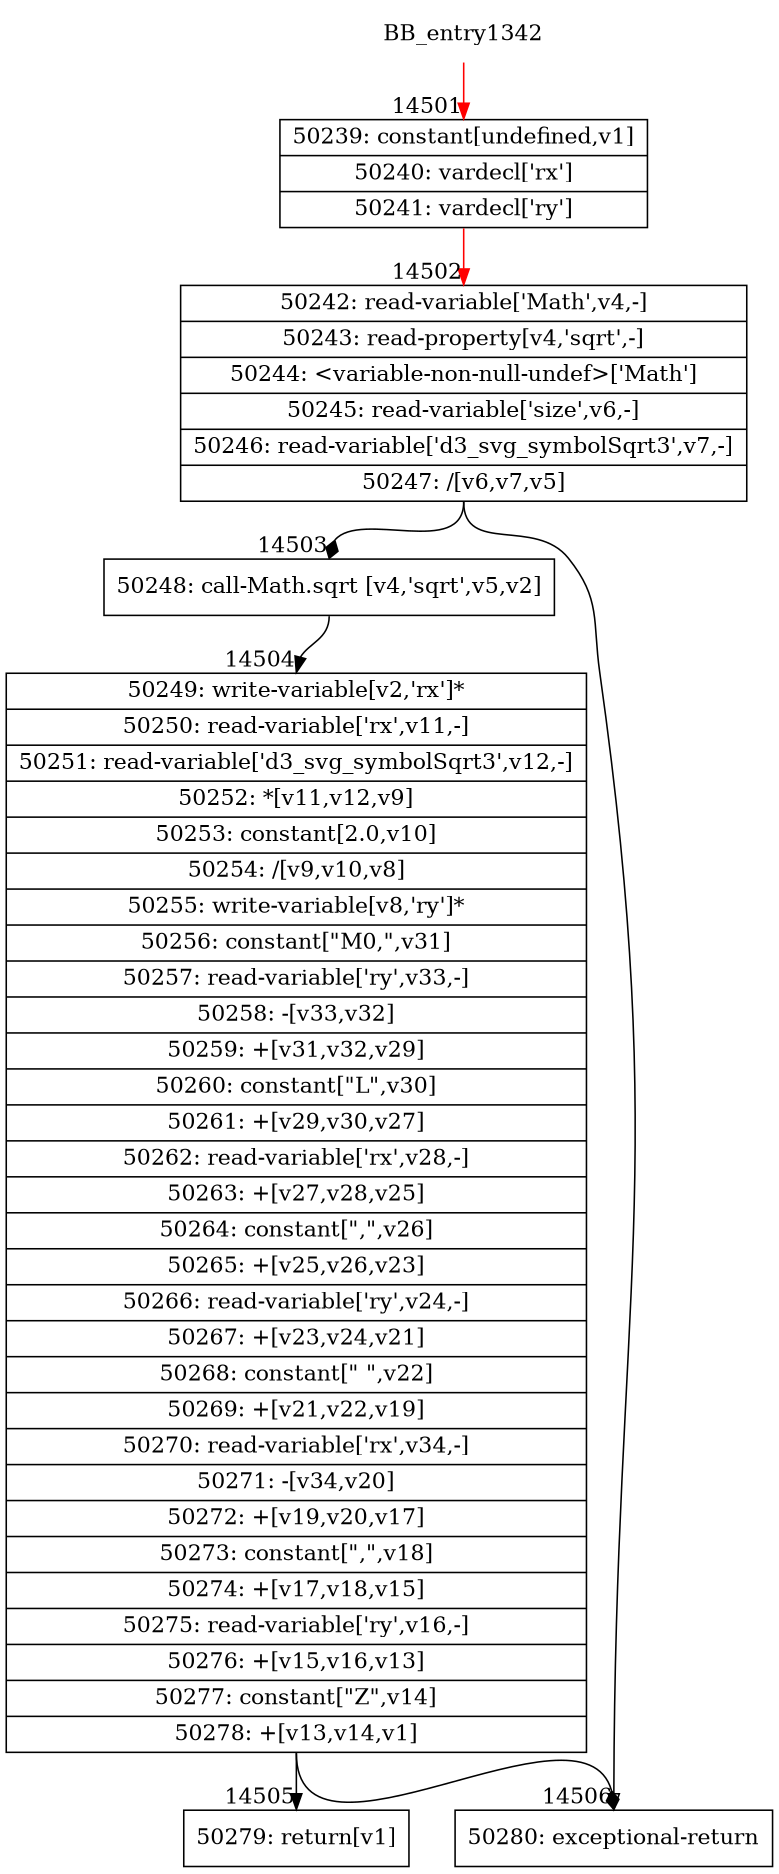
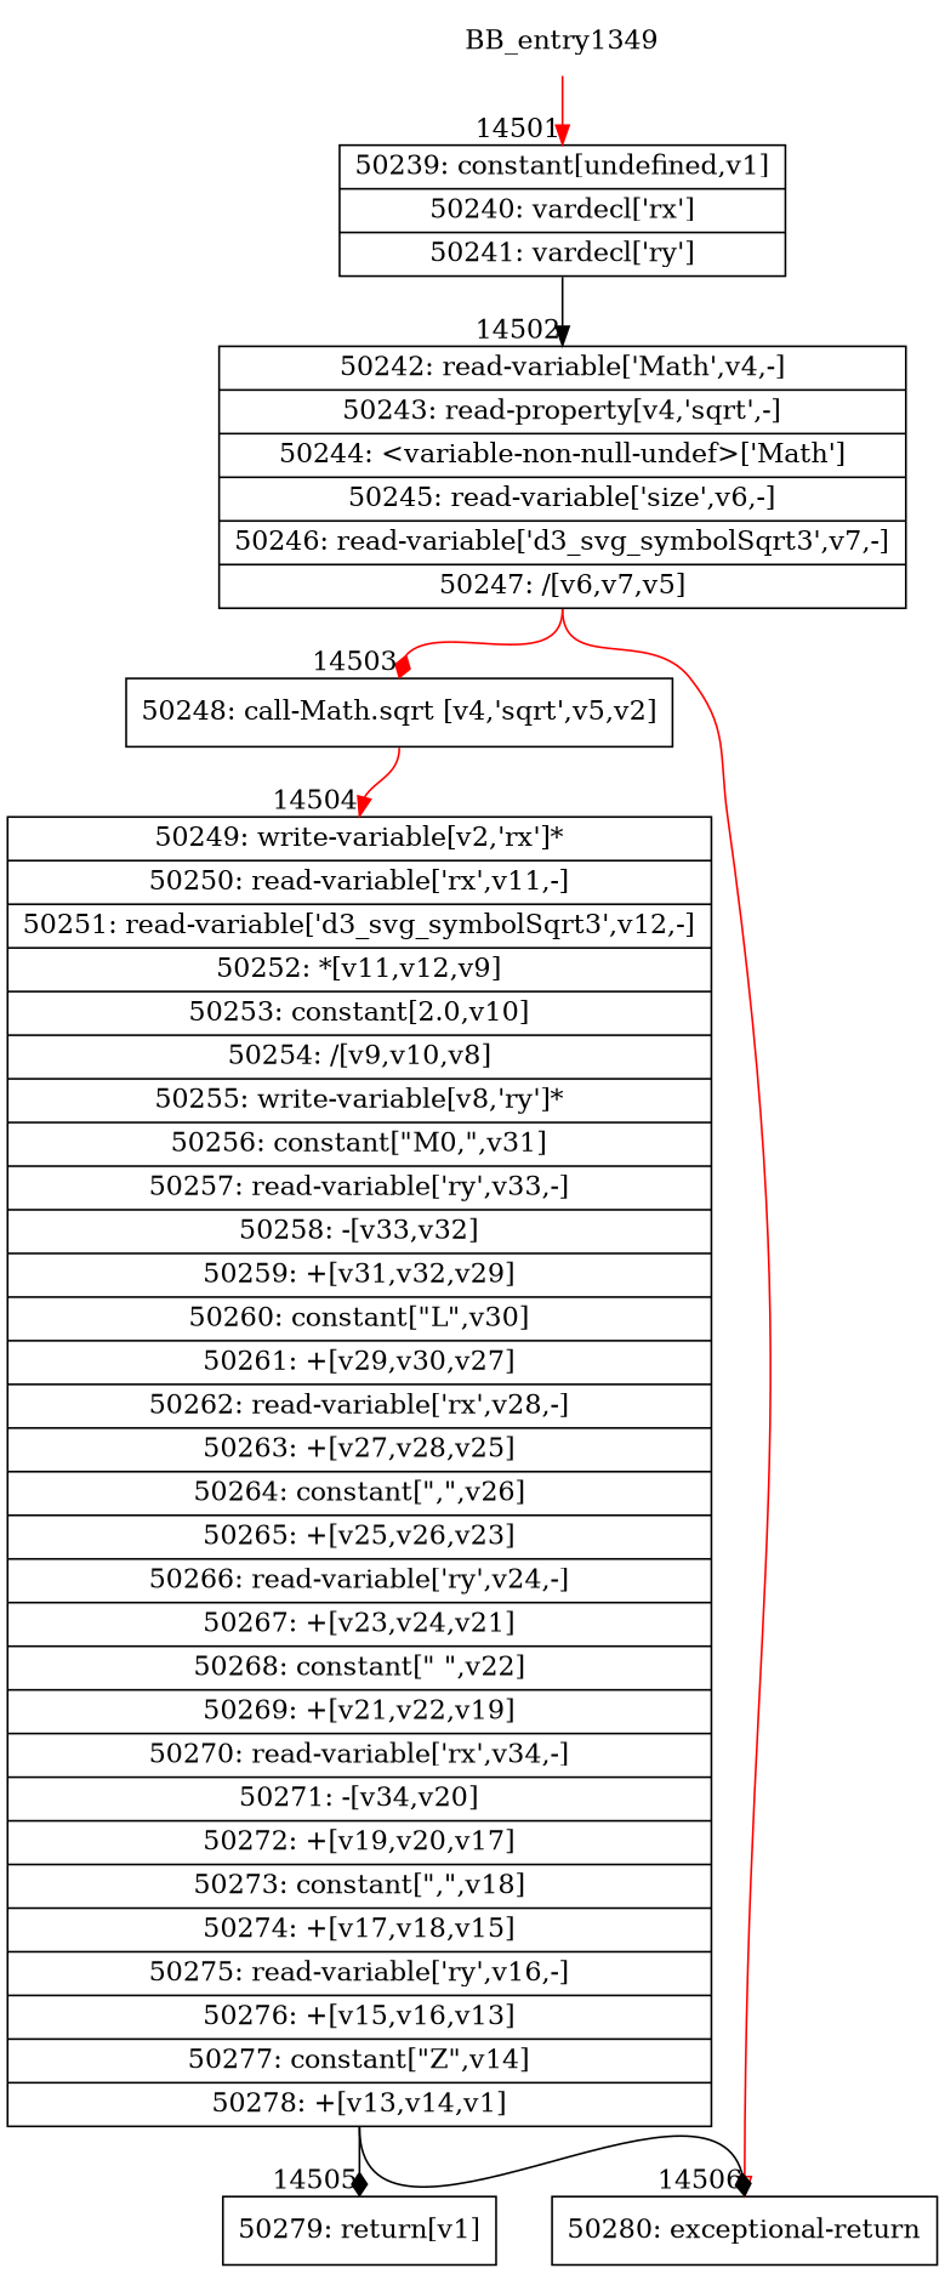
  digraph {
    rankdir=TD
    node [shape=record]
    edge [arrowhead=normal color=black headport=n tailport=s]
-   BB_entry1349 [shape=none label=BB_entry1342]
+   BB_entry1349 [shape=none]
    n2 [label="{50239: constant[undefined,v1]|50240: vardecl['rx']|50241: vardecl['ry']}"]
    n3 [label="{50242: read-variable['Math',v4,-]|50243: read-property[v4,'sqrt',-]|50244: \<variable-non-null-undef\>['Math']|50245: read-variable['size',v6,-]|50246: read-variable['d3_svg_symbolSqrt3',v7,-]|50247: /[v6,v7,v5]}"]
    n4 [label="{50248: call-Math.sqrt [v4,'sqrt',v5,v2]}"]
    n5 [label="{50280: exceptional-return}"]
    n6 [label="{50249: write-variable[v2,'rx']*|50250: read-variable['rx',v11,-]|50251: read-variable['d3_svg_symbolSqrt3',v12,-]|50252: *[v11,v12,v9]|50253: constant[2.0,v10]|50254: /[v9,v10,v8]|50255: write-variable[v8,'ry']*|50256: constant[\"M0,\",v31]|50257: read-variable['ry',v33,-]|50258: -[v33,v32]|50259: +[v31,v32,v29]|50260: constant[\"L\",v30]|50261: +[v29,v30,v27]|50262: read-variable['rx',v28,-]|50263: +[v27,v28,v25]|50264: constant[\",\",v26]|50265: +[v25,v26,v23]|50266: read-variable['ry',v24,-]|50267: +[v23,v24,v21]|50268: constant[\" \",v22]|50269: +[v21,v22,v19]|50270: read-variable['rx',v34,-]|50271: -[v34,v20]|50272: +[v19,v20,v17]|50273: constant[\",\",v18]|50274: +[v17,v18,v15]|50275: read-variable['ry',v16,-]|50276: +[v15,v16,v13]|50277: constant[\"Z\",v14]|50278: +[v13,v14,v1]}"]
    n7 [label="{50279: return[v1]}"]
    BB_entry1349 -> n2 [color=red headlabel="    14501"]
-   n2 -> n3 [color=red headlabel="      14502"]
-   n3 -> n4 [arrowhead=diamond headlabel="      14503"]
-   n3 -> n5 [arrowhead=onormal headlabel="      14506"]
-   n4 -> n6 [headlabel="      14504"]
+   n2 -> n3 [headlabel="      14502"]
+   n3 -> n4 [arrowhead=diamond color=red headlabel="      14503"]
+   n3 -> n5 [arrowhead=onormal color=red headlabel="      14506"]
+   n4 -> n6 [color=red headlabel="      14504"]
    n6 -> n5 [arrowhead=diamond]
-   n6 -> n7 [headlabel="      14505"]
+   n6 -> n7 [arrowhead=diamond headlabel="      14505"]
  }
